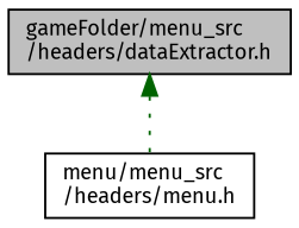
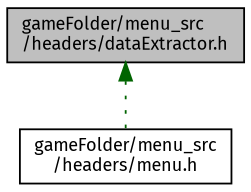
  digraph {
    fontname="Fira Sans"
    node [color=black fontname="Fira Sans" fontsize=10 shape=record style=filled]
    n1 [fillcolor=grey75 fontcolor=black height=0.2 label="gameFolder/menu_src\l/headers/dataExtractor.h" width=0.4]
-   n2 [fillcolor=white height=0.2 label="menu/menu_src\l/headers/menu.h" width=0.4]
+   n2 [fillcolor=white height=0.2 label="gameFolder/menu_src\l/headers/menu.h" width=0.4]
    n1 -> n2 [color=darkgreen dir=back fontname="Fira Sans" fontsize=10 labelfontname=Helvetica labelfontsize=10 style=dotted]
  }
